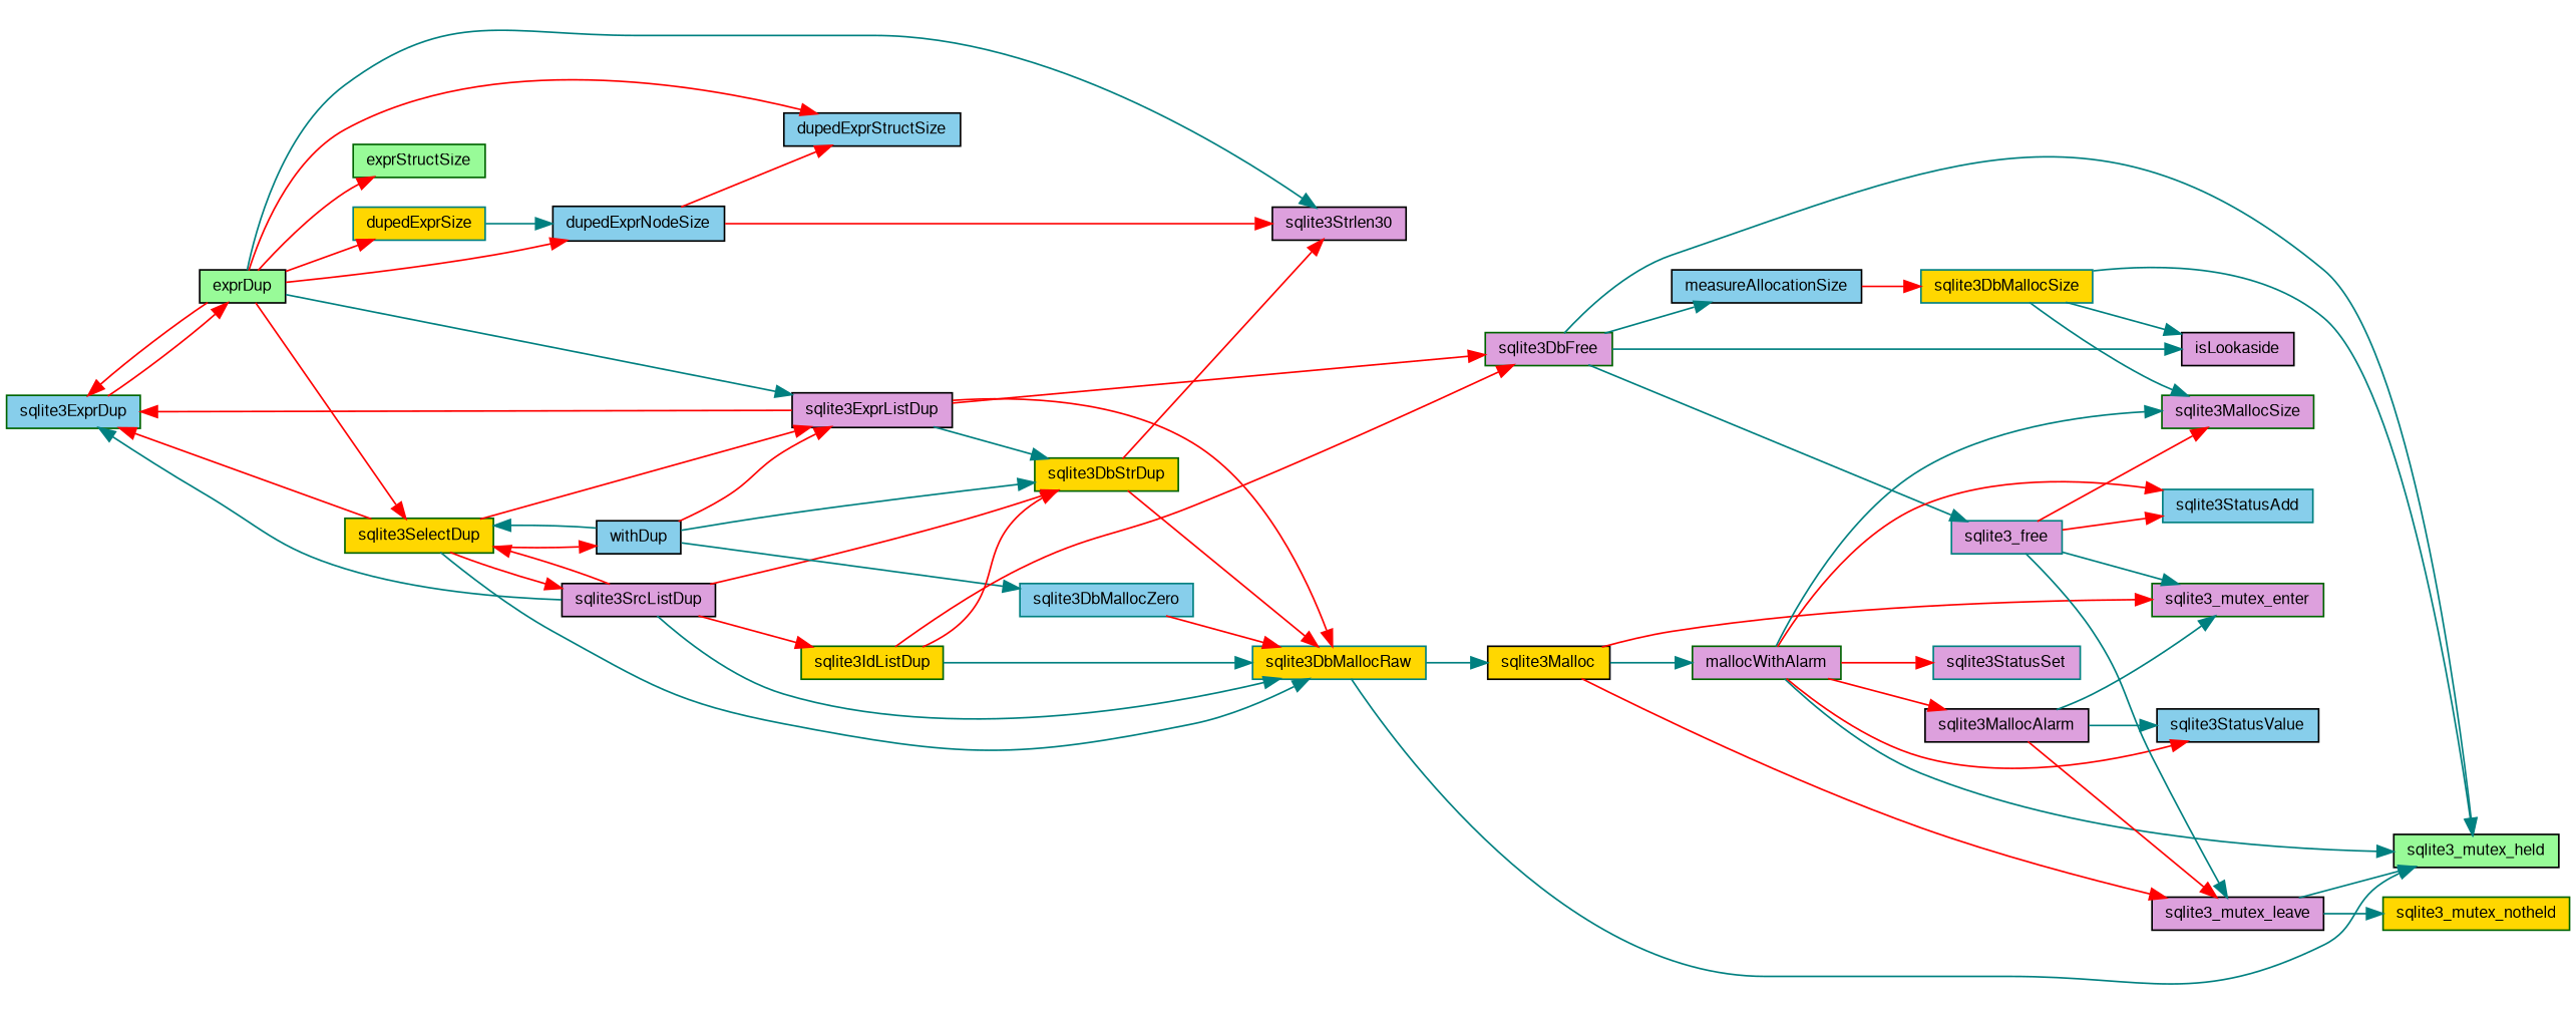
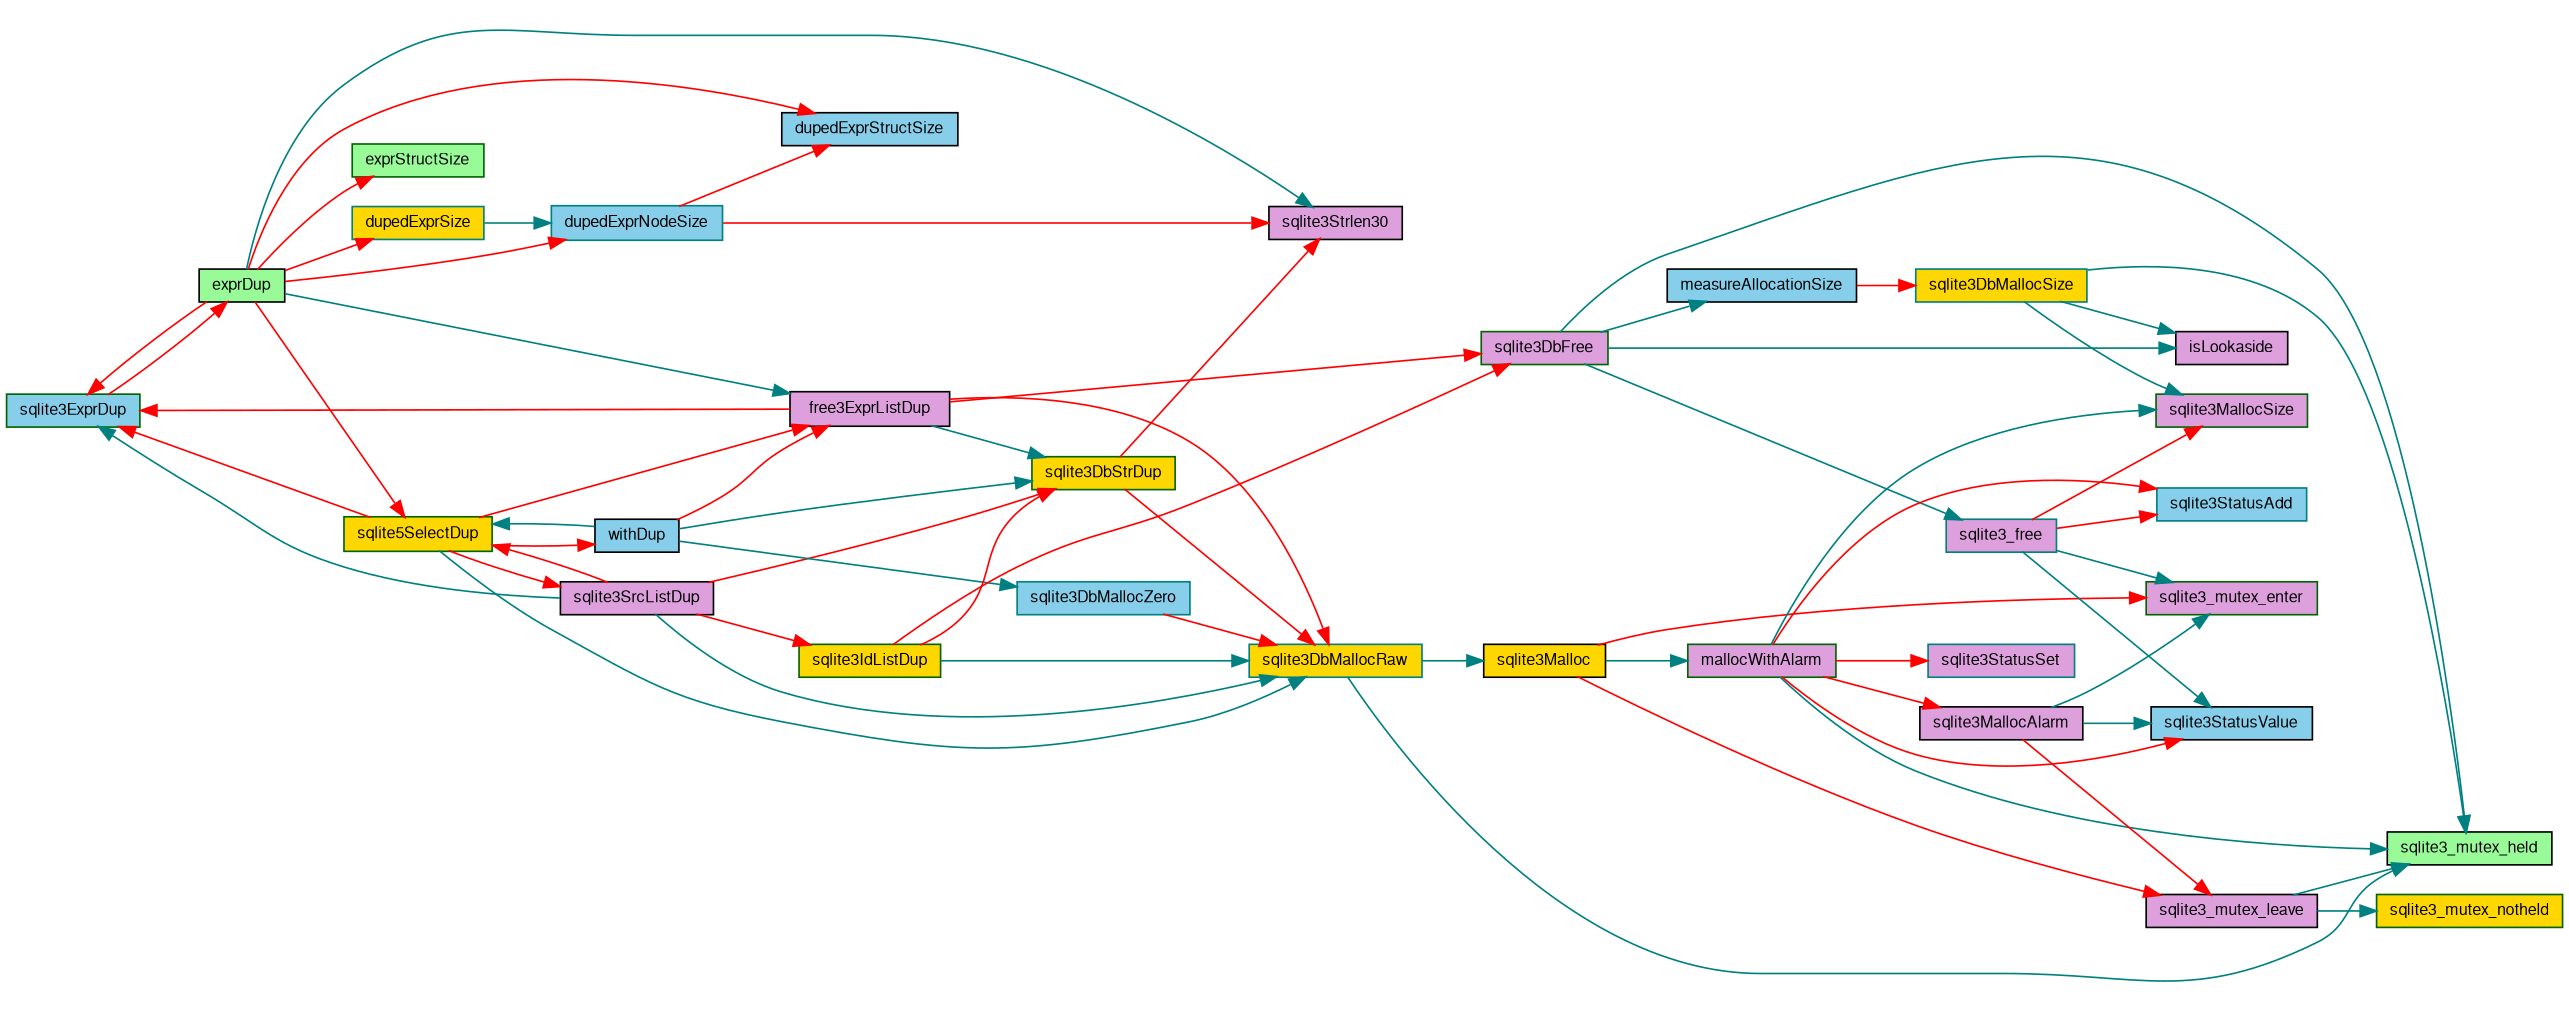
  digraph {
    rankdir=LR
    node [color=black fillcolor=plum fontname=FreeSans fontsize=10 shape=record style=filled]
    edge [color=red fontname=FreeSans fontsize=10 labelfontname=FreeSans labelfontsize=10 style=solid]
    n1 [color=darkgreen fillcolor=skyblue fontcolor=black height=0.2 label=sqlite3ExprDup width=0.4]
    n2 [fillcolor=palegreen height=0.2 label=exprDup width=0.4]
    n3 [color=teal fillcolor=gold height=0.2 label=dupedExprSize width=0.4]
-   n4 [fillcolor=skyblue height=0.2 label=dupedExprNodeSize width=0.4]
+   n4 [color=teal fillcolor=skyblue height=0.2 label=dupedExprNodeSize width=0.4]
    n5 [fillcolor=skyblue height=0.2 label=dupedExprStructSize width=0.4]
    n6 [height=0.2 label=sqlite3Strlen30 width=0.4]
    n7 [color=darkgreen fillcolor=palegreen height=0.2 label=exprStructSize width=0.4]
-   n8 [color=darkgreen fillcolor=gold height=0.2 label=sqlite3SelectDup width=0.4]
-   n9 [height=0.2 label=sqlite3ExprListDup width=0.4]
+   n8 [color=darkgreen fillcolor=gold height=0.2 label=sqlite5SelectDup width=0.4]
+   n9 [height=0.2 label=free3ExprListDup width=0.4]
    n10 [color=teal fillcolor=gold height=0.2 label=sqlite3DbMallocRaw width=0.4]
    n11 [fillcolor=palegreen height=0.2 label=sqlite3_mutex_held width=0.4]
    n12 [fillcolor=gold height=0.2 label=sqlite3Malloc width=0.4]
    n13 [height=0.2 label=sqlite3SrcListDup width=0.4]
    n14 [fillcolor=skyblue height=0.2 label=withDup width=0.4]
    n15 [color=darkgreen height=0.2 label=sqlite3DbFree width=0.4]
    n16 [color=darkgreen fillcolor=gold height=0.2 label=sqlite3DbStrDup width=0.4]
    n17 [color=darkgreen height=0.2 label=sqlite3_mutex_enter width=0.4]
    n18 [color=darkgreen height=0.2 label=mallocWithAlarm width=0.4]
    n19 [height=0.2 label=sqlite3_mutex_leave width=0.4]
    n20 [color=teal height=0.2 label=sqlite3StatusSet width=0.4]
    n21 [fillcolor=skyblue height=0.2 label=sqlite3StatusValue width=0.4]
    n22 [height=0.2 label=sqlite3MallocAlarm width=0.4]
    n23 [color=darkgreen height=0.2 label=sqlite3MallocSize width=0.4]
    n24 [color=teal fillcolor=skyblue height=0.2 label=sqlite3StatusAdd width=0.4]
    n25 [color=darkgreen fillcolor=gold height=0.2 label=sqlite3_mutex_notheld width=0.4]
    n26 [color=darkgreen fillcolor=gold height=0.2 label=sqlite3IdListDup width=0.4]
    n27 [color=teal fillcolor=skyblue height=0.2 label=sqlite3DbMallocZero width=0.4]
    n28 [fillcolor=skyblue height=0.2 label=measureAllocationSize width=0.4]
    n29 [height=0.2 label=isLookaside width=0.4]
    n30 [color=teal height=0.2 label=sqlite3_free width=0.4]
    n31 [color=teal fillcolor=gold height=0.2 label=sqlite3DbMallocSize width=0.4]
    n1 -> n2
    n2 -> n1
    n2 -> n3
    n2 -> n4
    n2 -> n5
    n2 -> n6 [color=teal]
    n2 -> n7
    n2 -> n8
    n2 -> n9 [color=teal]
    n3 -> n4 [color=teal]
    n4 -> n5
    n4 -> n6
    n8 -> n1
    n8 -> n9
    n8 -> n10 [color=teal]
    n8 -> n13
    n8 -> n14
    n9 -> n1
    n9 -> n10
    n9 -> n15
    n9 -> n16 [color=teal]
    n10 -> n11 [color=teal]
    n10 -> n12 [color=teal]
    n12 -> n17
    n12 -> n18 [color=teal]
    n12 -> n19
    n13 -> n1 [color=teal]
    n13 -> n8
    n13 -> n10 [color=teal]
    n13 -> n16
    n13 -> n26
    n14 -> n8 [color=teal]
    n14 -> n9
    n14 -> n16 [color=teal]
    n14 -> n27 [color=teal]
    n15 -> n11 [color=teal]
    n15 -> n28 [color=teal]
    n15 -> n29 [color=teal]
    n15 -> n30 [color=teal]
    n16 -> n6
    n16 -> n10
    n18 -> n11 [color=teal]
    n18 -> n20
    n18 -> n21
    n18 -> n22
    n18 -> n23 [color=teal]
    n18 -> n24
    n19 -> n11 [color=teal]
    n19 -> n25 [color=teal]
    n22 -> n17 [color=teal]
    n22 -> n19
    n22 -> n21 [color=teal]
    n26 -> n10 [color=teal]
    n26 -> n15
    n26 -> n16
    n27 -> n10
    n28 -> n31
    n30 -> n17 [color=teal]
-   n30 -> n19 [color=teal]
+   n30 -> n21 [color=teal]
    n30 -> n23
    n30 -> n24
    n31 -> n11 [color=teal]
    n31 -> n23 [color=teal]
    n31 -> n29 [color=teal]
  }
